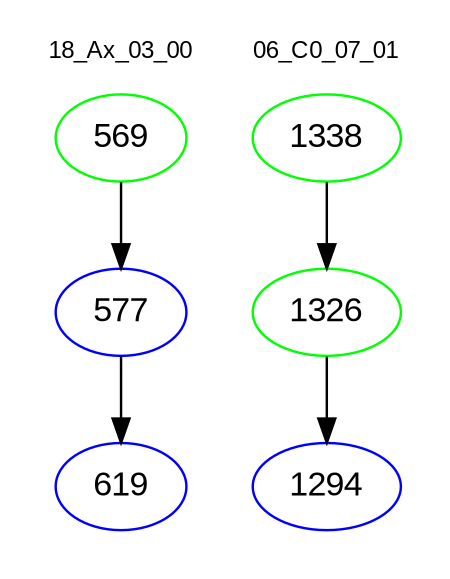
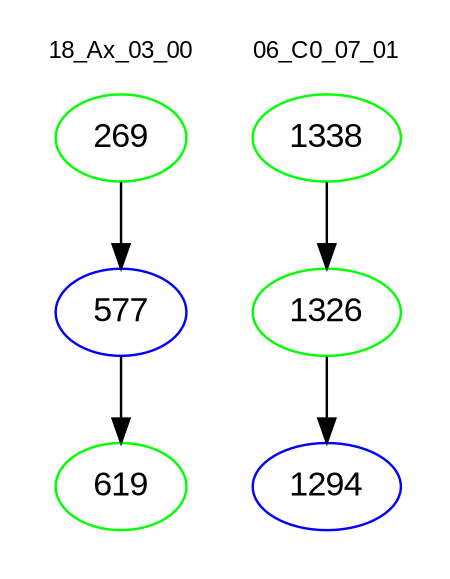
  digraph {
    fontname="Liberation Sans"
    node [color=green fontname="Liberation Sans"]
    edge [color=black fontname="Liberation Sans"]
-   n1 [label=569]
+   n1 [label=269]
    n2 [color=blue label=577]
-   n3 [color=blue label=619]
+   n3 [label=619]
    n4 [label=1338]
    n5 [label=1326]
    n6 [color=blue label=1294]
    subgraph cluster_1 {
      color=white
      fontsize=10
      label="18_Ax_03_00"
      n1
      n2
      n3
    }
    subgraph cluster_2 {
      color=white
      fontsize=10
      label="06_C0_07_01"
      n4
      n5
      n6
    }
    n1 -> n2
    n2 -> n3
    n4 -> n5
    n5 -> n6
  }
